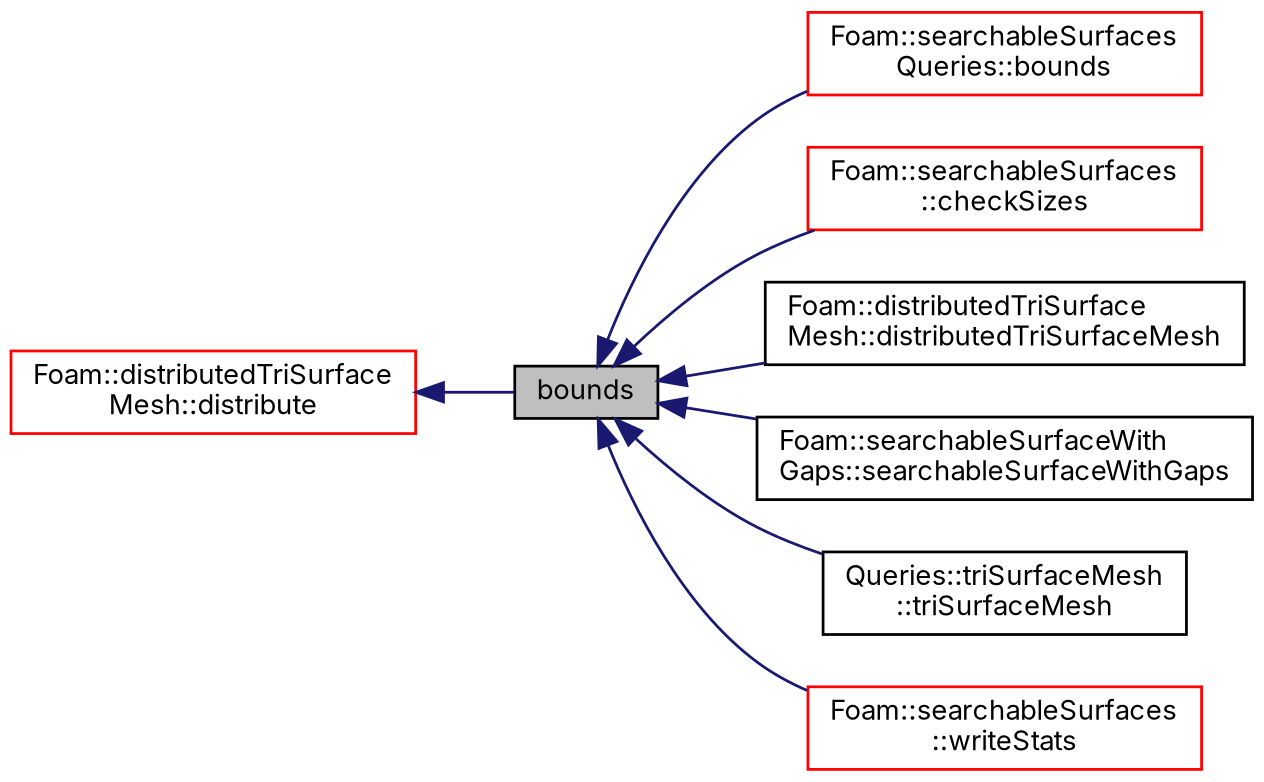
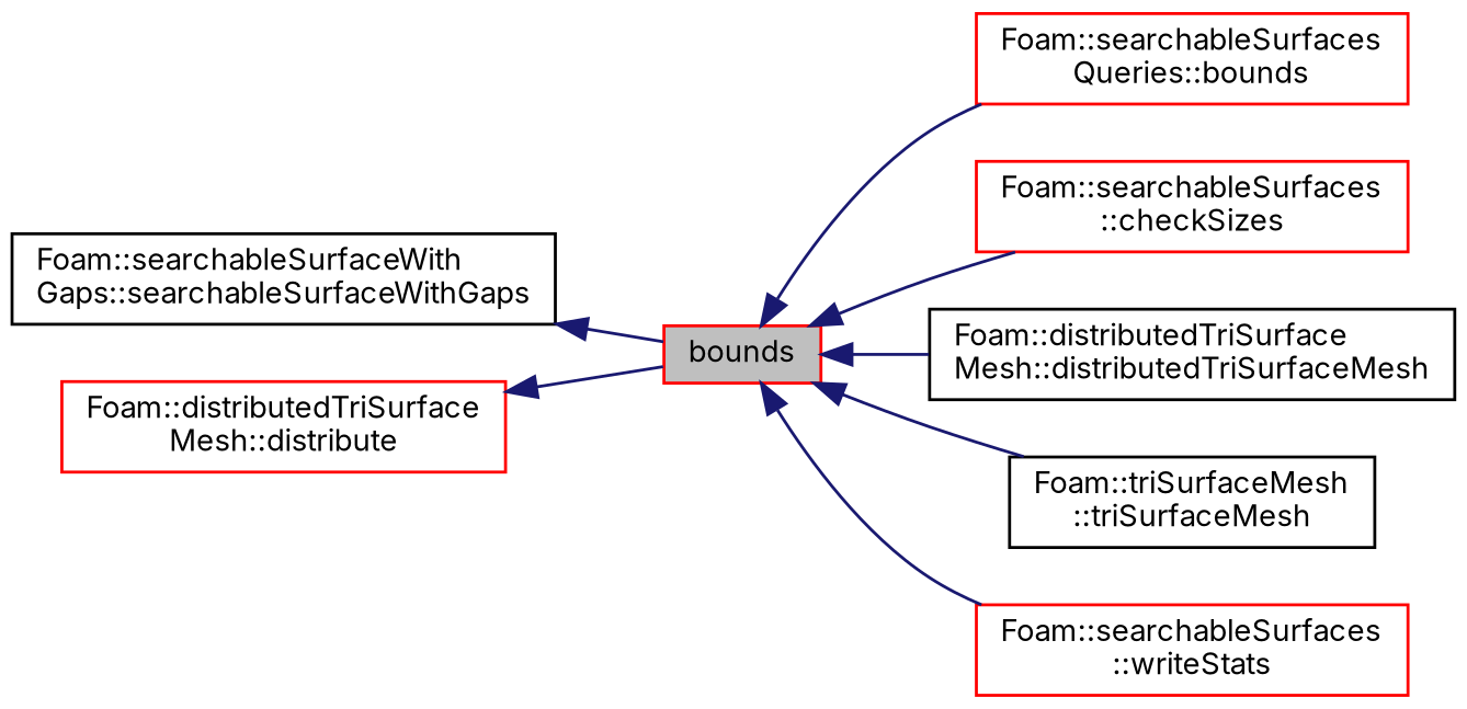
  digraph {
    fontname=Inter
    rankdir=LR
    node [color=black fontname=Inter fontsize=10 shape=record]
    edge [color=midnightblue dir=back fontname=Inter fontsize=10 labelfontname=FreeSans labelfontsize=10 style=solid]
-   n1 [fillcolor=grey75 fontcolor=black height=0.2 label=bounds style=filled width=0.4]
+   n1 [color=red fillcolor=grey75 fontcolor=black height=0.2 label=bounds style=filled width=0.4]
    n2 [color=red height=0.2 label="Foam::searchableSurfaces\lQueries::bounds" width=0.4]
    n3 [color=red height=0.2 label="Foam::searchableSurfaces\l::checkSizes" width=0.4]
    n4 [height=0.2 label="Foam::distributedTriSurface\lMesh::distributedTriSurfaceMesh" width=0.4]
    n5 [height=0.2 label="Foam::searchableSurfaceWith\lGaps::searchableSurfaceWithGaps" width=0.4]
-   n6 [height=0.2 label="Queries::triSurfaceMesh\l::triSurfaceMesh" width=0.4]
+   n6 [height=0.2 label="Foam::triSurfaceMesh\l::triSurfaceMesh" width=0.4]
    n7 [color=red height=0.2 label="Foam::searchableSurfaces\l::writeStats" width=0.4]
    n8 [color=red height=0.2 label="Foam::distributedTriSurface\lMesh::distribute" width=0.4]
    n1 -> n2
    n1 -> n3
    n1 -> n4
-   n1 -> n5
+   n5 -> n1
    n1 -> n6
    n1 -> n7
    n8 -> n1
  }
